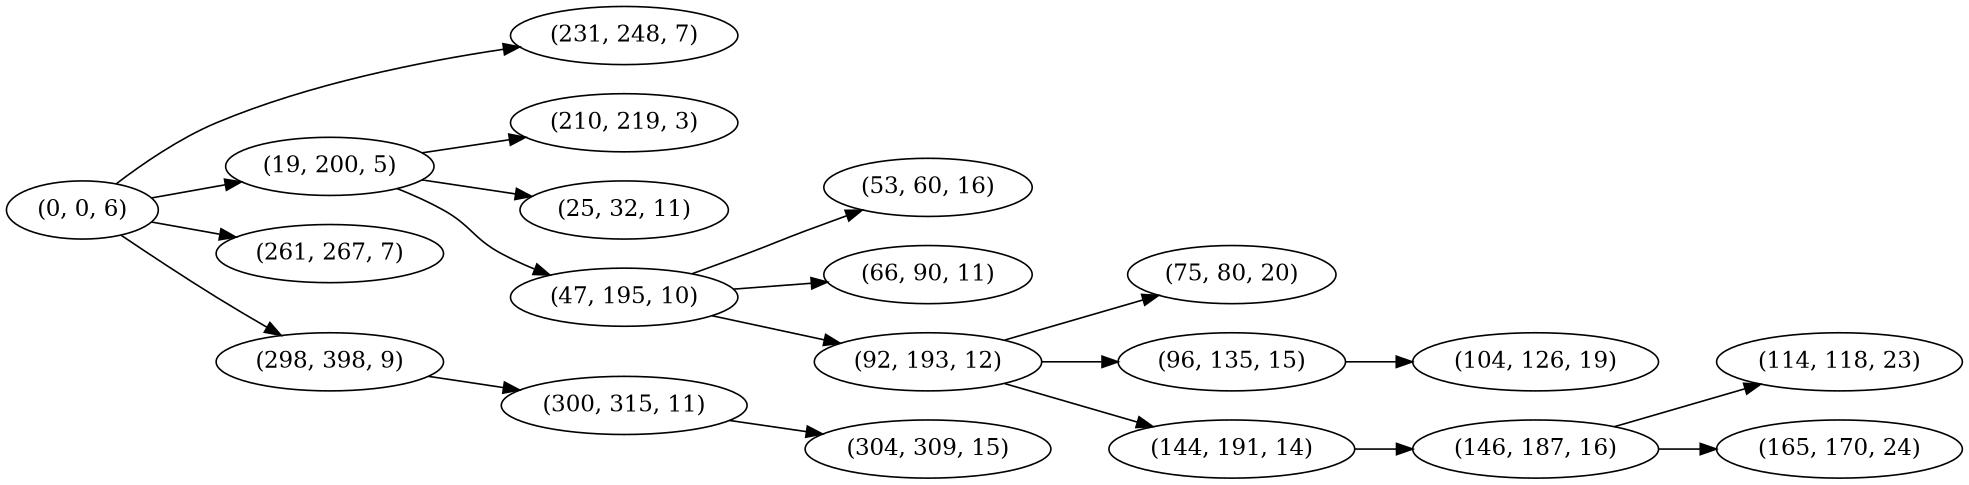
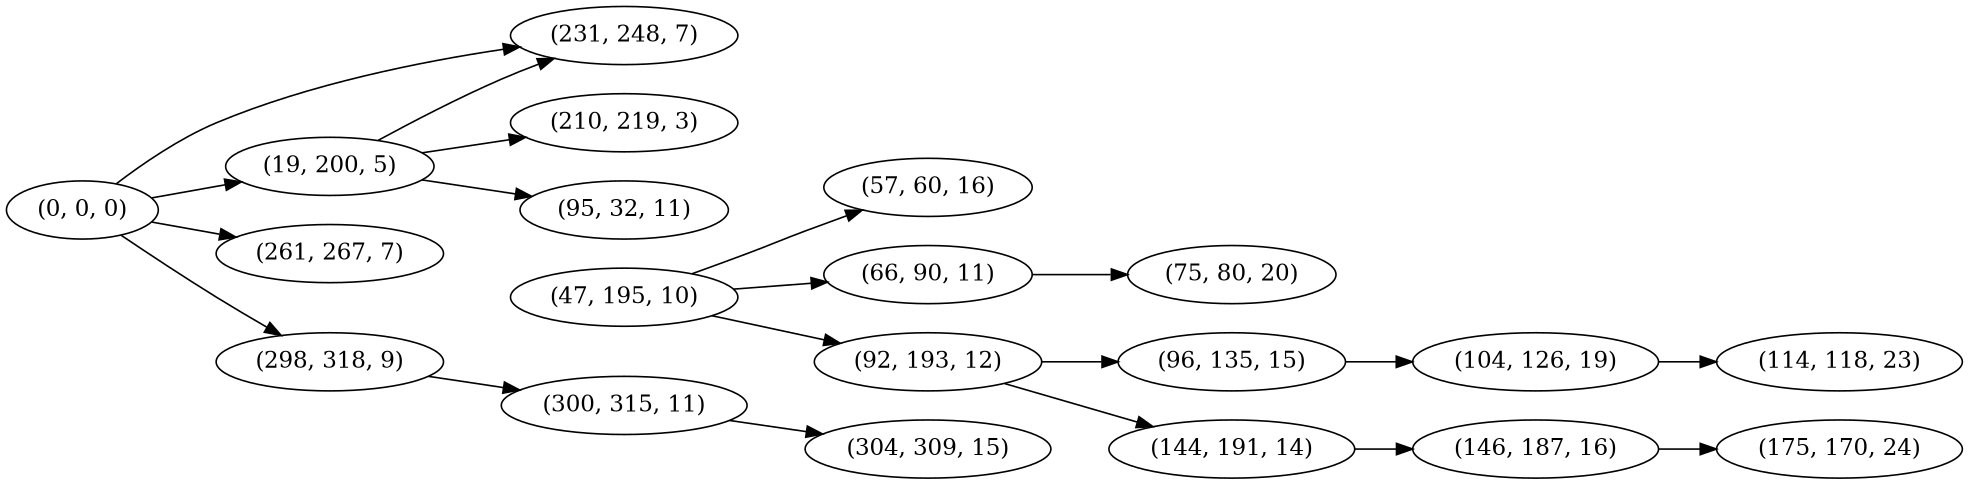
  digraph {
    rankdir=LR
-   "(0, 0, 0)" [label="(0, 0, 6)"]
+   "(0, 0, 0)"
    "(19, 200, 5)"
    "(231, 248, 7)"
    "(261, 267, 7)"
-   "(298, 318, 9)" [label="(298, 398, 9)"]
+   "(298, 318, 9)"
    "(210, 219, 3)"
-   "(25, 32, 11)"
+   "(25, 32, 11)" [label="(95, 32, 11)"]
    "(47, 195, 10)"
    "(300, 315, 11)"
-   "(53, 60, 16)"
+   "(53, 60, 16)" [label="(57, 60, 16)"]
    "(66, 90, 11)"
    "(92, 193, 12)"
    "(75, 80, 20)"
    "(96, 135, 15)"
    "(144, 191, 14)"
    "(104, 126, 19)"
    "(146, 187, 16)"
    "(114, 118, 23)"
-   "(165, 170, 24)"
+   "(165, 170, 24)" [label="(175, 170, 24)"]
    "(304, 309, 15)"
    "(0, 0, 0)" -> "(19, 200, 5)"
    "(0, 0, 0)" -> "(231, 248, 7)"
    "(0, 0, 0)" -> "(261, 267, 7)"
    "(0, 0, 0)" -> "(298, 318, 9)"
    "(19, 200, 5)" -> "(210, 219, 3)"
    "(19, 200, 5)" -> "(25, 32, 11)"
-   "(19, 200, 5)" -> "(47, 195, 10)"
+   "(19, 200, 5)" -> "(231, 248, 7)"
    "(298, 318, 9)" -> "(300, 315, 11)"
    "(47, 195, 10)" -> "(53, 60, 16)"
    "(47, 195, 10)" -> "(66, 90, 11)"
    "(47, 195, 10)" -> "(92, 193, 12)"
    "(300, 315, 11)" -> "(304, 309, 15)"
-   "(92, 193, 12)" -> "(75, 80, 20)"
+   "(66, 90, 11)" -> "(75, 80, 20)"
    "(92, 193, 12)" -> "(96, 135, 15)"
    "(92, 193, 12)" -> "(144, 191, 14)"
    "(96, 135, 15)" -> "(104, 126, 19)"
    "(144, 191, 14)" -> "(146, 187, 16)"
-   "(146, 187, 16)" -> "(114, 118, 23)"
+   "(104, 126, 19)" -> "(114, 118, 23)"
    "(146, 187, 16)" -> "(165, 170, 24)"
  }
